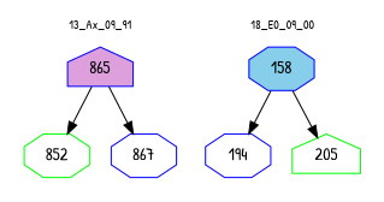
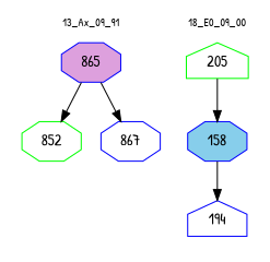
  digraph {
    fontname="Patrick Hand"
    node [color=blue fillcolor=white fontname="Patrick Hand" shape=octagon style=filled]
    edge [color=black fontname="Patrick Hand"]
-   n1 [fillcolor=plum label=865 shape=house]
+   n1 [fillcolor=plum label=865]
    n2 [color=green label=852]
    n3 [label=867]
    n4 [fillcolor=skyblue label=158]
-   n5 [label=194]
+   n5 [label=194 shape=house]
    n6 [color=green label=205 shape=house]
    subgraph cluster_1 {
      color=white
      fontsize=10
      label="13_Ax_09_91"
      n1
      n2
      n3
    }
    subgraph cluster_2 {
      color=white
      fontsize=10
      label="18_E0_09_00"
      n4
      n5
      n6
    }
    n1 -> n2
    n1 -> n3
    n4 -> n5
-   n4 -> n6
+   n6 -> n4
  }
